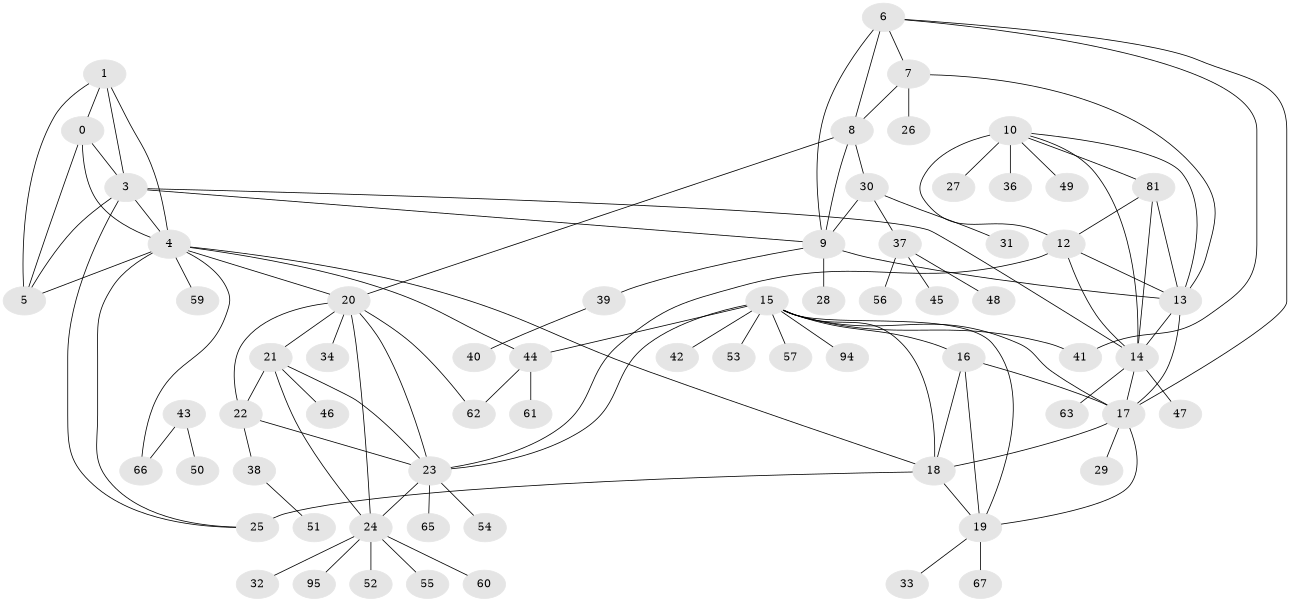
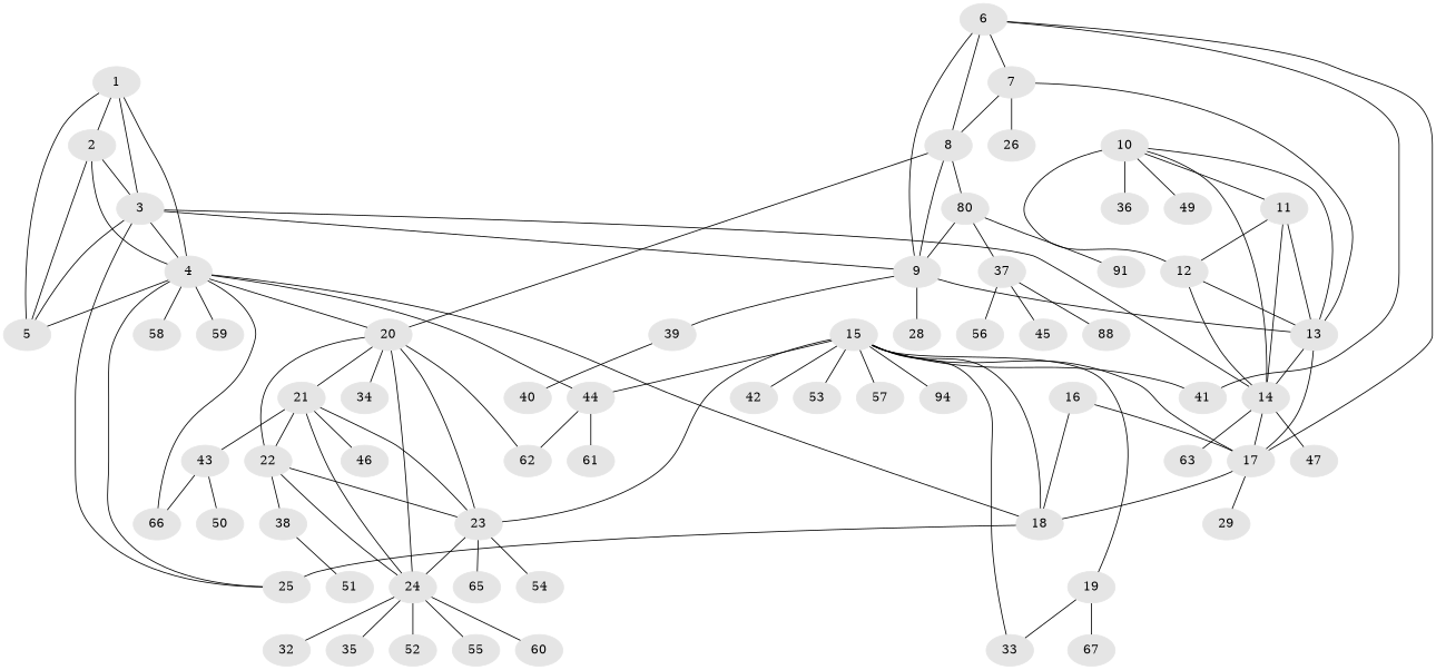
  graph {
    node [color=gray90 style=filled]
    edge [weight=1.0]
    1
-   2 [label=0]
+   2
    3
    4
    5
    9
    14
    25
    18
    20
    44
+   58
    59
    66
    13
    28
    39
    17
    47
    63
    19
    23
    21
    22
    24
    34
    62
    61
    6
    7
    8
    41
    26
-   30
+   30 [label=80]
    29
-   31
+   31 [label=91]
    37
    40
    10
-   11 [label=81]
+   11
    12
-   27
    36
    49
    54
    65
    15
    16
    42
    53
    57
    n52 [label=94]
    33
    67
    43
    46
    38
    32
-   35 [label=95]
+   35
    52
    55
    60
    50
    51
    45
-   48
+   48 [label=88]
    56
    1 -- 2
    1 -- 3
    1 -- 4
    1 -- 5
    2 -- 3
    2 -- 4
    2 -- 5
    3 -- 4
    3 -- 5
    3 -- 9
    3 -- 14
    3 -- 25
    4 -- 5
    4 -- 25
    4 -- 18
    4 -- 20
    4 -- 44
+   4 -- 58
    4 -- 59
    4 -- 66
    9 -- 13
    9 -- 28
    9 -- 39
    14 -- 17
    14 -- 47
    14 -- 63
    18 -- 25 [weight=4.0]
-   18 -- 19
    20 -- 23
    20 -- 21
    20 -- 22
    20 -- 24
    20 -- 34
    20 -- 62
    44 -- 62
    44 -- 61
    13 -- 14
    13 -- 17 [weight=2.0]
    39 -- 40
    17 -- 18
-   17 -- 19
    17 -- 29 [weight=2.0]
    19 -- 33
    19 -- 67
    23 -- 24
    23 -- 54
    23 -- 65
    21 -- 23
    21 -- 22
    21 -- 24
+   21 -- 43
    21 -- 46
    22 -- 23
+   22 -- 24
    22 -- 38
    24 -- 32
    24 -- 35
    24 -- 52
    24 -- 55
    24 -- 60
    6 -- 9
    6 -- 17
    6 -- 7
    6 -- 8 [weight=2.0]
    6 -- 41
    7 -- 13
    7 -- 8 [weight=2.0]
    7 -- 26 [weight=3.0]
    8 -- 9 [weight=2.0]
    8 -- 20
    8 -- 30
    30 -- 9
    30 -- 31
    30 -- 37
    37 -- 45
    37 -- 48
    37 -- 56
    10 -- 14
    10 -- 13
    10 -- 11
    10 -- 12
-   10 -- 27
    10 -- 36 [weight=3.0]
    10 -- 49
    11 -- 14
    11 -- 13 [weight=3.0]
    11 -- 12
    12 -- 14
    12 -- 13
-   12 -- 23
    15 -- 18
    15 -- 44
    15 -- 17
    15 -- 19
    15 -- 23
    15 -- 41
-   15 -- 16
+   15 -- 33
    15 -- 42
    15 -- 53
    15 -- 57
    15 -- n52
    16 -- 18
    16 -- 17
-   16 -- 19
    43 -- 66
    43 -- 50
    38 -- 51
  }
